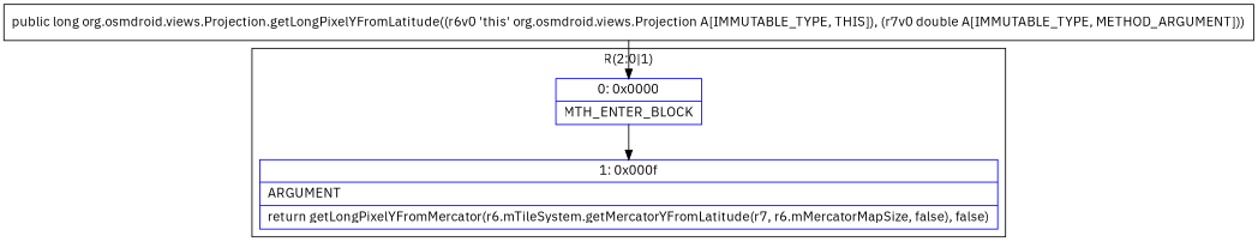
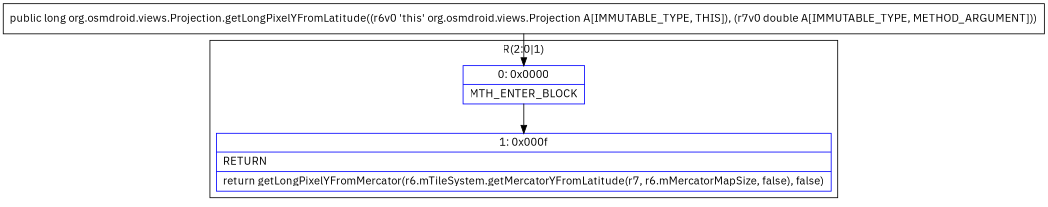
  digraph {
    fontname="IBM Plex Sans"
    node [color=blue shape=record fontname="IBM Plex Sans"]
    edge [fontname="IBM Plex Sans"]
    n1 [label="{0\:\ 0x0000|MTH_ENTER_BLOCK\l}"]
-   n2 [label="{1\:\ 0x000f|ARGUMENT\l|return getLongPixelYFromMercator(r6.mTileSystem.getMercatorYFromLatitude(r7, r6.mMercatorMapSize, false), false)\l}"]
+   n2 [label="{1\:\ 0x000f|RETURN\l|return getLongPixelYFromMercator(r6.mTileSystem.getMercatorYFromLatitude(r7, r6.mMercatorMapSize, false), false)\l}"]
    n3 [label="{public long org.osmdroid.views.Projection.getLongPixelYFromLatitude((r6v0 'this' org.osmdroid.views.Projection A[IMMUTABLE_TYPE, THIS]), (r7v0 double A[IMMUTABLE_TYPE, METHOD_ARGUMENT])) }" color=""]
    subgraph cluster_1 {
      label="R(2:0|1)"
      n1
      n2
    }
    n1 -> n2
    n3 -> n1
  }
